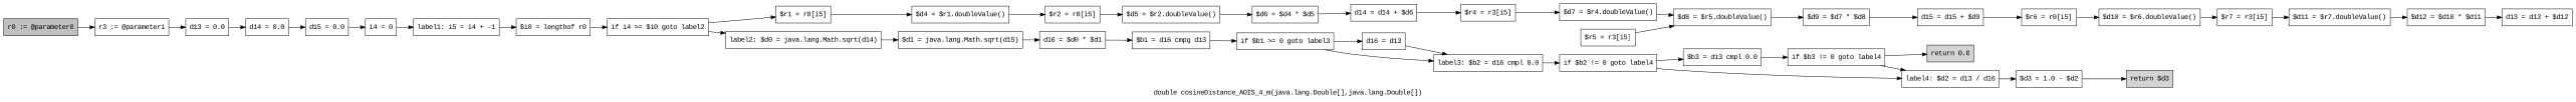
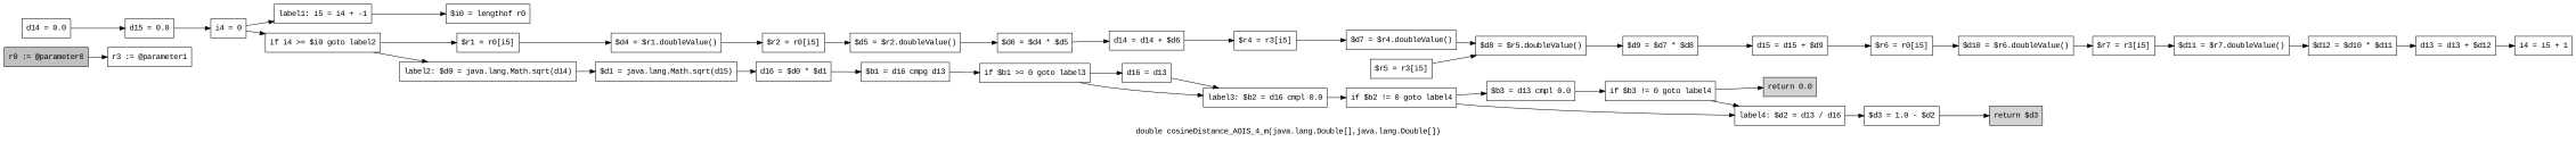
  digraph {
    fontname="Liberation Mono"
    label="double cosineDistance_AOIS_4_m(java.lang.Double[],java.lang.Double[])"
    rankdir=LR
    node [fontname="Liberation Mono" shape=box]
    edge [fontname="Liberation Mono"]
    n1 [fillcolor=gray label="r0 := @parameter0" style=filled]
    n2 [label="r3 := @parameter1"]
-   n3 [label="d13 = 0.0"]
    n4 [label="d14 = 0.0"]
    n5 [label="d15 = 0.0"]
    n6 [label="i4 = 0"]
    n7 [label="label1: i5 = i4 + -1"]
    n8 [label="$i0 = lengthof r0"]
    n9 [label="if i4 >= $i0 goto label2"]
    n10 [label="$r1 = r0[i5]"]
    n11 [label="label2: $d0 = java.lang.Math.sqrt(d14)"]
    n12 [label="$d4 = $r1.doubleValue()"]
    n13 [label="$d1 = java.lang.Math.sqrt(d15)"]
    n14 [label="$r2 = r0[i5]"]
    n15 [label="d16 = $d0 * $d1"]
    n16 [label="$d5 = $r2.doubleValue()"]
    n17 [label="$d6 = $d4 * $d5"]
    n18 [label="d14 = d14 + $d6"]
    n19 [label="$r4 = r3[i5]"]
    n20 [label="$d7 = $r4.doubleValue()"]
    n21 [label="$d8 = $r5.doubleValue()"]
    n22 [label="$r5 = r3[i5]"]
    n23 [label="$d9 = $d7 * $d8"]
    n24 [label="d15 = d15 + $d9"]
    n25 [label="$r6 = r0[i5]"]
    n26 [label="$d10 = $r6.doubleValue()"]
    n27 [label="$r7 = r3[i5]"]
    n28 [label="$d11 = $r7.doubleValue()"]
    n29 [label="$d12 = $d10 * $d11"]
    n30 [label="d13 = d13 + $d12"]
+   n31 [label="i4 = i5 + 1"]
    n32 [label="$b1 = d16 cmpg d13"]
    n33 [label="if $b1 >= 0 goto label3"]
    n34 [label="d16 = d13"]
    n35 [label="label3: $b2 = d16 cmpl 0.0"]
    n36 [label="if $b2 != 0 goto label4"]
    n37 [label="$b3 = d13 cmpl 0.0"]
    n38 [label="label4: $d2 = d13 / d16"]
    n39 [label="if $b3 != 0 goto label4"]
    n40 [label="$d3 = 1.0 - $d2"]
    n41 [fillcolor=lightgray label="return 0.0" style=filled]
    n42 [fillcolor=lightgray label="return $d3" style=filled]
    n1 -> n2
-   n2 -> n3
-   n3 -> n4
    n4 -> n5
    n5 -> n6
    n6 -> n7
    n7 -> n8
-   n8 -> n9
+   n6 -> n9
    n9 -> n10
    n9 -> n11
    n10 -> n12
    n11 -> n13
    n12 -> n14
    n13 -> n15
    n14 -> n16
    n15 -> n32
    n16 -> n17
    n17 -> n18
    n18 -> n19
    n19 -> n20
    n20 -> n21
    n21 -> n23
    n22 -> n21
    n23 -> n24
    n24 -> n25
    n25 -> n26
    n26 -> n27
    n27 -> n28
    n28 -> n29
    n29 -> n30
+   n30 -> n31
    n32 -> n33
    n33 -> n34
    n33 -> n35
    n34 -> n35
    n35 -> n36
    n36 -> n37
    n36 -> n38
    n37 -> n39
    n38 -> n40
    n39 -> n38
    n39 -> n41
    n40 -> n42
  }
